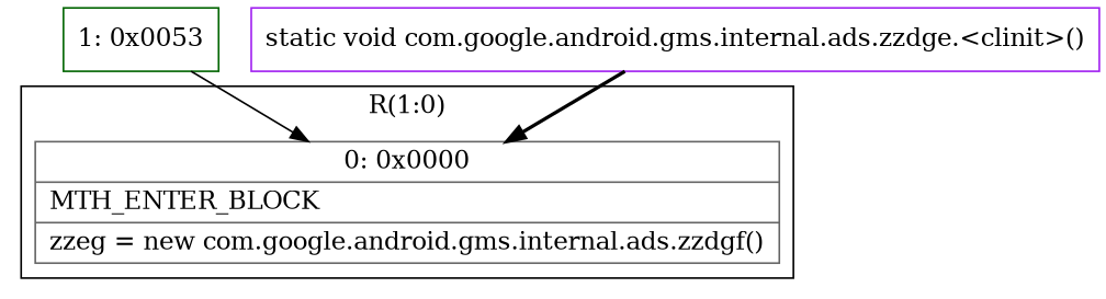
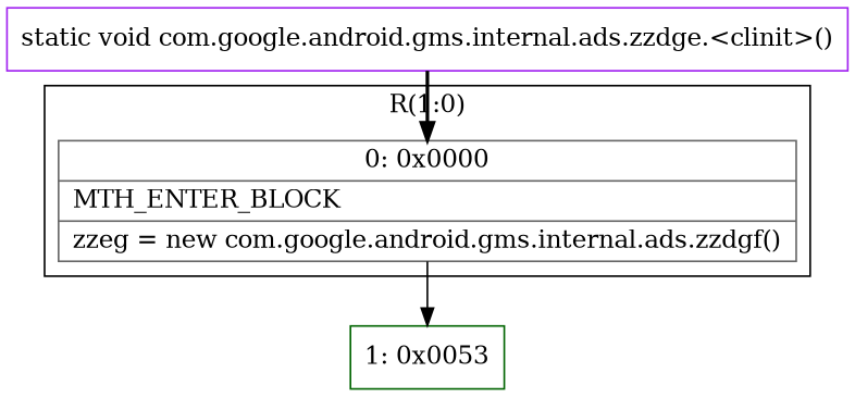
  digraph {
    node [shape=record]
    n1 [color=gray40 label="{0\:\ 0x0000|MTH_ENTER_BLOCK\l|zzeg = new com.google.android.gms.internal.ads.zzdgf()\l}"]
    n2 [color=darkgreen label="{1\:\ 0x0053}"]
    n3 [label="{static void com.google.android.gms.internal.ads.zzdge.\<clinit\>() }" color=purple]
    subgraph cluster_1 {
      label="R(1:0)"
      n1
    }
-   n2 -> n1 [style=solid]
+   n1 -> n2 [style=solid]
    n3 -> n1 [style=bold]
  }
